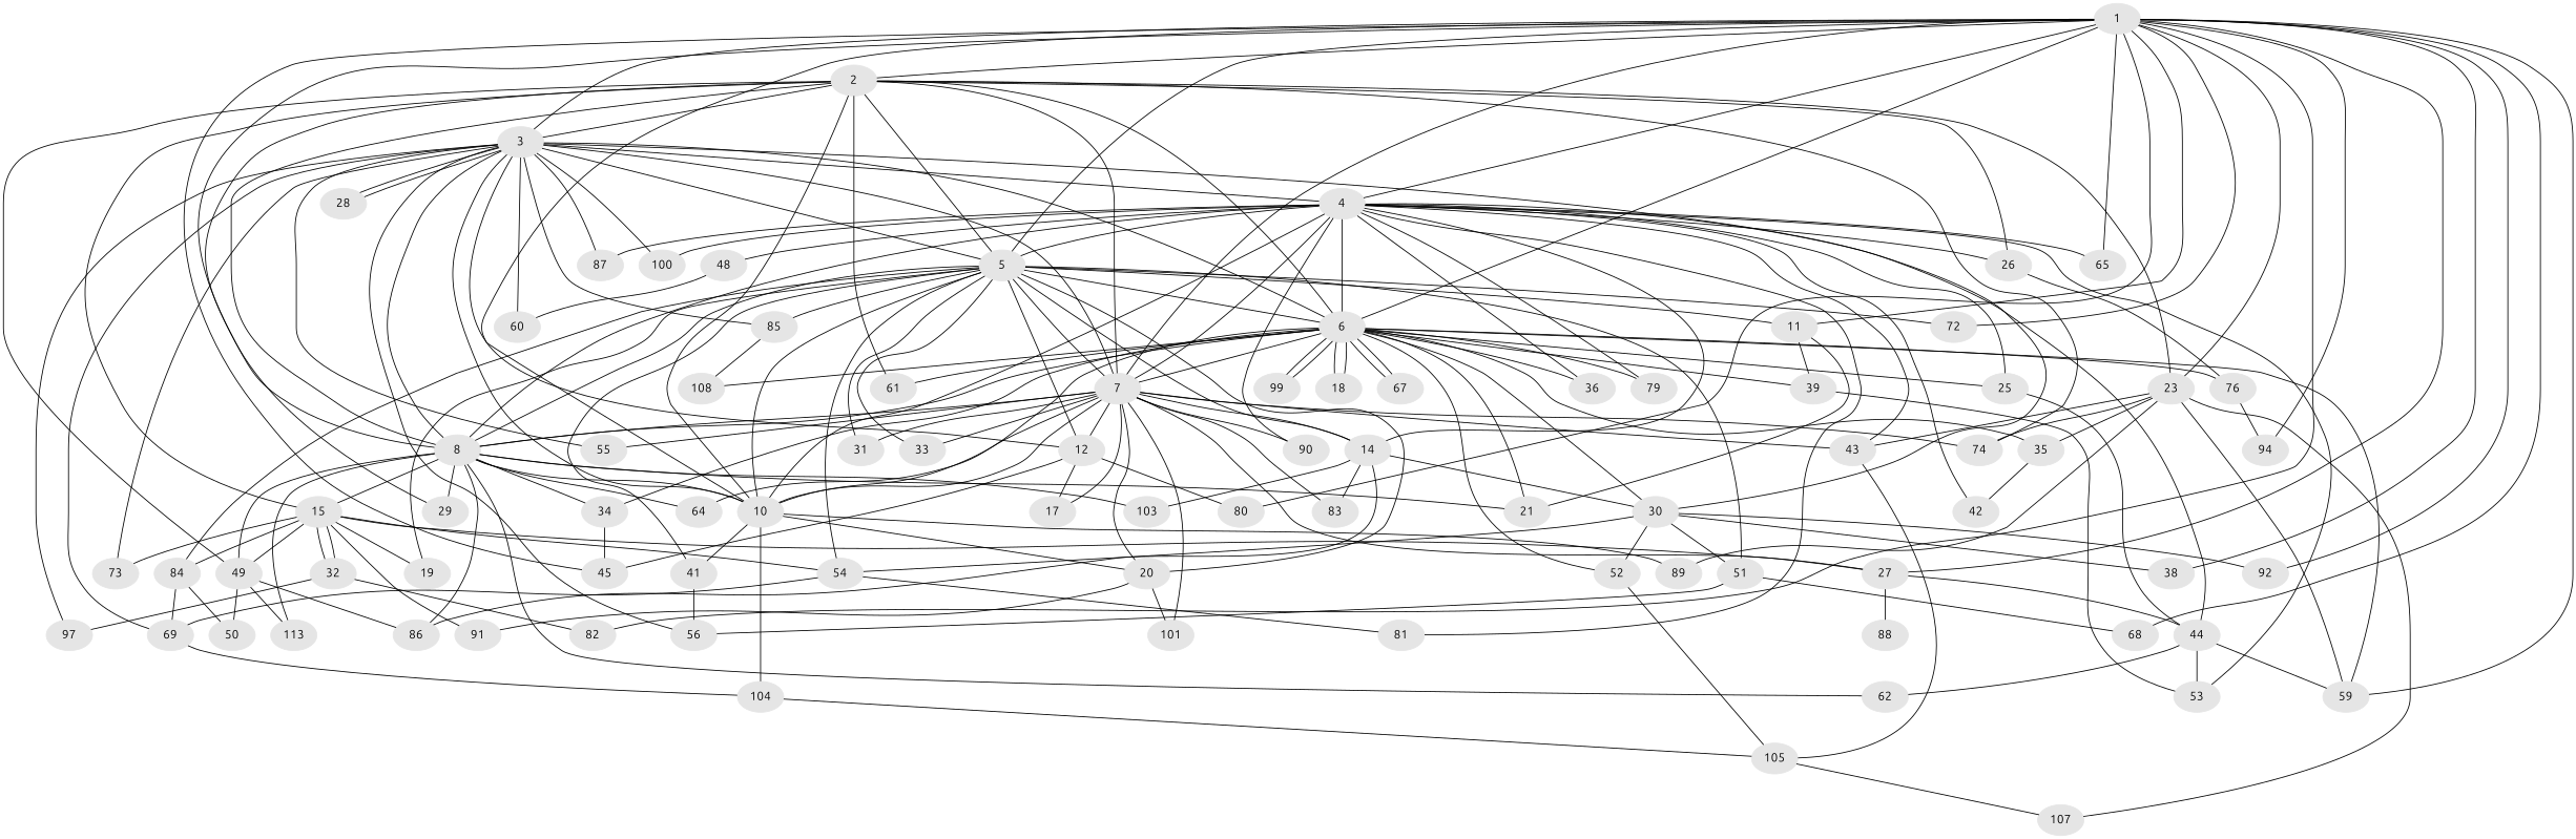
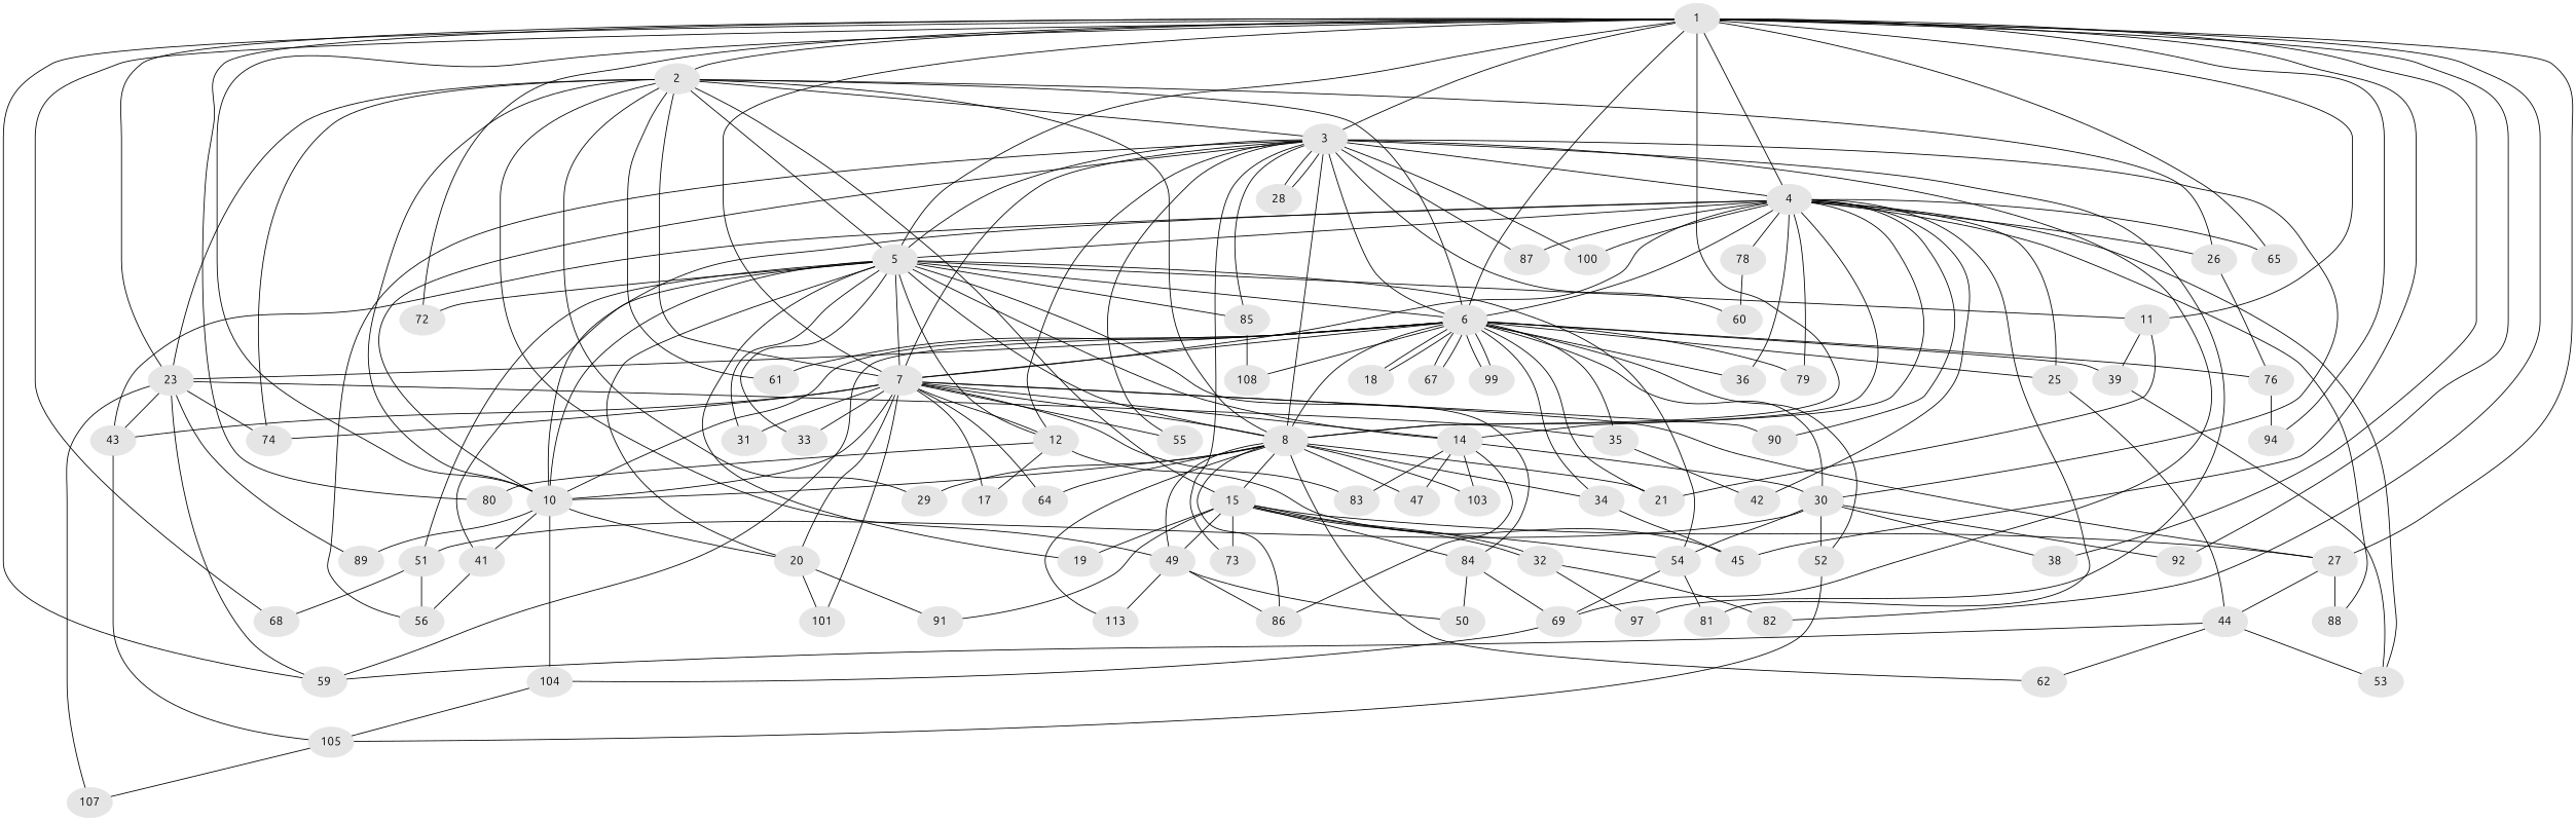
  graph {
    fontname=Ubuntu
    node [color=gray90 fontname=Ubuntu style=filled]
    edge [fontname=Ubuntu]
    1 [super="+13"]
    2 [super="+16"]
    3 [super="+58"]
    4 [super="+9"]
    5 [super="+37"]
    6 [super="+96"]
    7 [super="+40"]
    8 [super="+22"]
    10 [super="+98"]
    11 [super="+57"]
    23 [super="+110"]
    27 [super="+46"]
    38
    45 [super="+112"]
    59 [super="+95"]
    65
    68
    72
    80
    82
    92
    94
    15 [super="+77"]
    26
    29
    49 [super="+111"]
    61
    74 [super="+84"]
    12 [super="+70"]
    28
    30 [super="+109"]
    55
    56
    60
    69 [super="+75"]
    73
    85
    87
    97
    100
    14 [super="+102"]
    25
    36
    42
    43 [super="+78"]
-   48
+   48 [label=78]
    53 [super="+71"]
    79
    81
    88
    90
    19
    20 [super="+66"]
    n54 [label=84]
    31
    33
    41
    51 [super="+63"]
    54
    18
    21
    34
    35
    39
    52
    67
    76
    99
    108
    17
    64
    83
    101
+   47
    62
    86 [super="+93"]
    103
    113
    89
    104
    107
    44
    32
    91
    50
    105 [super="+106"]
    1 -- 2
    1 -- 3
    1 -- 4 [weight=2]
    1 -- 5 [weight=2]
    1 -- 6
    1 -- 7
    1 -- 8 [weight=2]
    1 -- 10
    1 -- 11 [weight=2]
    1 -- 23
    1 -- 27
    1 -- 38
    1 -- 45
    1 -- 59
    1 -- 65
    1 -- 68
    1 -- 72
    1 -- 80
    1 -- 82
    1 -- 92
    1 -- 94
    2 -- 3
    2 -- 5
    2 -- 6
    2 -- 7
    2 -- 8
    2 -- 10
    2 -- 23
    2 -- 15 [weight=2]
    2 -- 26
    2 -- 29
    2 -- 49
    2 -- 61
    2 -- 74
    3 -- 4 [weight=2]
    3 -- 5
    3 -- 6
    3 -- 7
    3 -- 8 [weight=2]
    3 -- 10
    3 -- 12
    3 -- 28
    3 -- 28
    3 -- 30
    3 -- 55
    3 -- 56
    3 -- 60
    3 -- 69
    3 -- 73
    3 -- 85
    3 -- 87
    3 -- 97
    3 -- 100
    4 -- 5 [weight=2]
    4 -- 6 [weight=2]
    4 -- 7 [weight=2]
    4 -- 8 [weight=2]
    4 -- 10 [weight=2]
    4 -- 65
    4 -- 26
    4 -- 87
    4 -- 100
    4 -- 14 [weight=2]
    4 -- 25
    4 -- 36
    4 -- 42
    4 -- 43
    4 -- 48
    4 -- 53
    4 -- 79
    4 -- 81
-   4 -- 44
+   4 -- 88
    4 -- 90
    5 -- 6
    5 -- 7
    5 -- 8
    5 -- 10
    5 -- 11
    5 -- 72
    5 -- 12
    5 -- 85
    5 -- 14
    5 -- 19
    5 -- 20
    5 -- n54
    5 -- 31
    5 -- 33
    5 -- 41
    5 -- 51
    5 -- 54
    6 -- 7
    6 -- 8
    6 -- 10 [weight=2]
+   6 -- 23
    6 -- 59
    6 -- 61
    6 -- 30
    6 -- 25
    6 -- 36
    6 -- 79
    6 -- 18
    6 -- 18
    6 -- 21
    6 -- 34
    6 -- 35
    6 -- 39
    6 -- 52
    6 -- 67
    6 -- 67
    6 -- 76
    6 -- 99
    6 -- 99
    6 -- 108
    7 -- 8
    7 -- 10
    7 -- 27
    7 -- 74
    7 -- 12
    7 -- 55
    7 -- 14
    7 -- 43
    7 -- 90
    7 -- 20
    7 -- 31
    7 -- 33
    7 -- 17
    7 -- 64
    7 -- 83
    7 -- 101
    8 -- 10
    8 -- 15
    8 -- 29
    8 -- 49
    8 -- 21
    8 -- 34
    8 -- 64
+   8 -- 47
    8 -- 62
    8 -- 86
    8 -- 103
    8 -- 113
    10 -- 20
    10 -- 41
    10 -- 89
    10 -- 104
    11 -- 21
    11 -- 39
    23 -- 59
    23 -- 74
    23 -- 43
    23 -- 35
    23 -- 89
    23 -- 107
    27 -- 88
    27 -- 44
    15 -- 27
    15 -- 49
    15 -- 73
    15 -- 19
    15 -- n54
    15 -- 54
    15 -- 32
    15 -- 32
    15 -- 91
    26 -- 76
    49 -- 86
    49 -- 113
    49 -- 50
    12 -- 45
    12 -- 80
    12 -- 17
    30 -- 38
    30 -- 92
    30 -- 51
    30 -- 54
    30 -- 52
    69 -- 104
    85 -- 108
    14 -- 30
    14 -- 83
+   14 -- 47
    14 -- 86
    14 -- 103
    25 -- 44
    43 -- 105
    48 -- 60
    20 -- 101
    20 -- 91
    n54 -- 69
    n54 -- 50
    41 -- 56
    51 -- 68
    51 -- 56
    54 -- 69
    54 -- 81
    34 -- 45
    35 -- 42
    39 -- 53
    52 -- 105
    76 -- 94
    104 -- 105
    44 -- 59
    44 -- 53
    44 -- 62
    32 -- 82
    32 -- 97
    105 -- 107
  }
